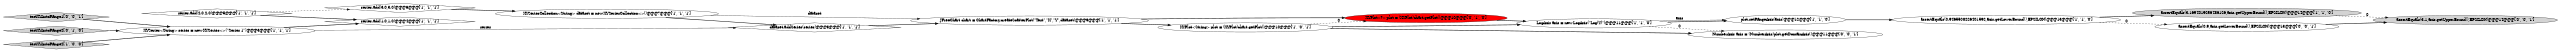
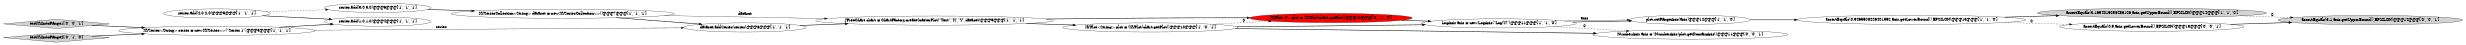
  digraph {
    rankdir=LR
    node [fillcolor=white shape=ellipse style=filled]
    edge [style=bold]
-   n1 [label="dataset.addSeries(series)@@@8@@@['1', '1', '1']" shape=diamond]
+   n1 [label="dataset.addSeries(series)@@@8@@@['1', '1', '1']"]
    n2 [label="JFreeChart chart = ChartFactory.createScatterPlot(\"Test\",\"X\",\"Y\",dataset)@@@9@@@['1', '1', '1']"]
    n3 [fillcolor=red label="XYPlot<?> plot = (XYPlot)chart.getPlot()@@@10@@@['0', '1', '0']"]
    n4 [label="XYPlot<String> plot = (XYPlot)chart.getPlot()@@@10@@@['1', '0', '1']"]
    n5 [fillcolor=lightgray label="assertEquals(3.1694019256486126,axis.getUpperBound(),EPSILON)@@@14@@@['1', '1', '0']"]
    n6 [fillcolor=lightgray label="assertEquals(3.1,axis.getUpperBound(),EPSILON)@@@14@@@['0', '0', '1']"]
    n7 [label="NumberAxis axis = (NumberAxis)plot.getDomainAxis()@@@11@@@['0', '0', '1']"]
-   n8 [label="series.add(2.0,2.0)@@@5@@@['1', '1', '1']" shape=diamond]
-   n9 [label="series.add(3.0,3.0)@@@6@@@['1', '1', '1']" shape=diamond]
-   n10 [label="series.add(1.0,1.0)@@@4@@@['1', '1', '1']" shape=diamond]
+   n8 [label="series.add(2.0,2.0)@@@5@@@['1', '1', '1']"]
+   n9 [label="series.add(3.0,3.0)@@@6@@@['1', '1', '1']"]
+   n10 [label="series.add(1.0,1.0)@@@4@@@['1', '1', '1']"]
    n11 [label="XYSeriesCollection<String> dataset = new XYSeriesCollection<>()@@@7@@@['1', '1', '1']"]
    n12 [label="assertEquals(0.9,axis.getLowerBound(),EPSILON)@@@13@@@['0', '0', '1']"]
    n13 [label="LogAxis axis = new LogAxis(\"Log(Y)\")@@@11@@@['1', '1', '0']"]
    n14 [label="plot.setRangeAxis(axis)@@@12@@@['1', '1', '0']"]
    n15 [label="assertEquals(0.9465508226401592,axis.getLowerBound(),EPSILON)@@@13@@@['1', '1', '0']"]
    n16 [fillcolor=lightgray label="testXYAutoRange1['0', '0', '1']" shape=diamond]
    n17 [label="XYSeries<String> series = new XYSeries<>(\"Series 1\")@@@3@@@['1', '1', '1']"]
    n18 [fillcolor=lightgray label="testXYAutoRange2['0', '1', '0']" shape=diamond]
-   n19 [fillcolor=lightgray label="testXYAutoRange2['1', '0', '0']" shape=diamond]
    n1 -> n2
    n2 -> n3
    n2 -> n4
    n3 -> n13
    n4 -> n3 [label=0 style=dashed]
    n4 -> n7
    n4 -> n13
    n5 -> n6 [label=0 style=dashed]
    n8 -> n9 [style=dashed]
    n8 -> n10
    n9 -> n11
    n11 -> n1
    n11 -> n2 [label=dataset style=solid]
    n12 -> n6
    n13 -> n7 [label=0 style=dashed]
    n13 -> n14
    n13 -> n14 [label=axis style=solid]
    n14 -> n15
    n15 -> n5
    n15 -> n12 [label=0 style=dashed]
    n16 -> n17
    n17 -> n1 [label=series style=solid]
    n17 -> n10
    n18 -> n17
-   n19 -> n17
  }
